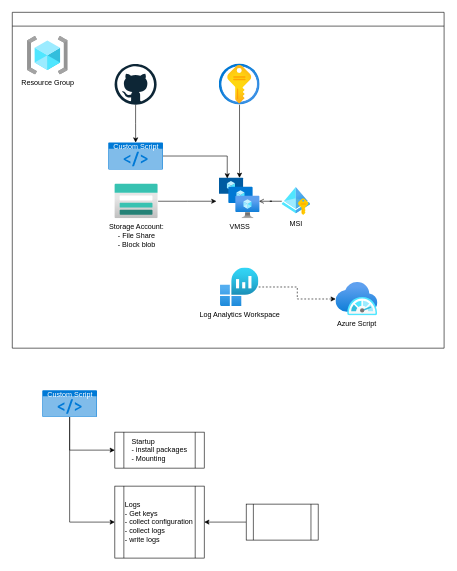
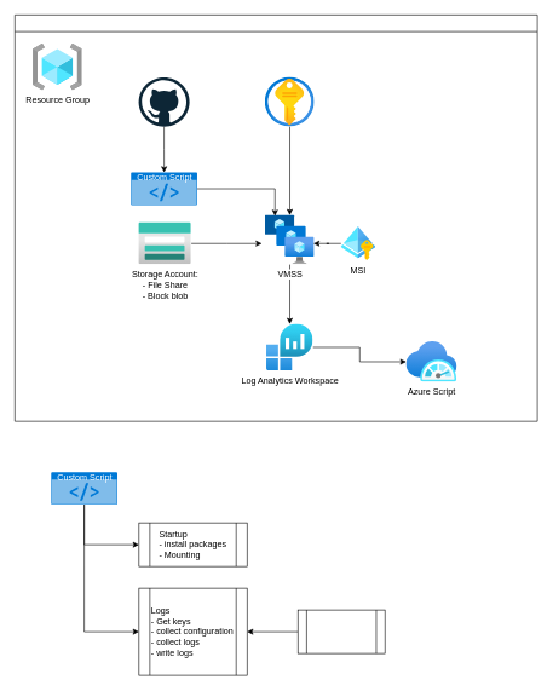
  <mxCell id="0" />
  <mxCell id="1" parent="0" />
  <mxCell id="2" style="edgeStyle=orthogonalEdgeStyle;rounded=0;orthogonalLoop=1;jettySize=auto;html=1;" edge="1" parent="1" source="3" target="11"><mxGeometry relative="1" as="geometry" /></mxCell>
  <mxCell id="3" value="" style="dashed=0;outlineConnect=0;html=1;align=center;labelPosition=center;verticalLabelPosition=bottom;verticalAlign=top;shape=mxgraph.weblogos.github" vertex="1" parent="1"><mxGeometry x="190.62" y="106" width="70" height="68" as="geometry" /></mxCell>
+ <mxCell id="4" style="edgeStyle=orthogonalEdgeStyle;rounded=0;orthogonalLoop=1;jettySize=auto;html=1;" edge="1" parent="1" source="5" target="9"><mxGeometry relative="1" as="geometry" /></mxCell>
  <mxCell id="5" value="VMSS" style="aspect=fixed;html=1;points=[];align=center;image;fontSize=12;image=img/lib/azure2/compute/VM_Scale_Sets.svg;" vertex="1" parent="1"><mxGeometry x="364.87" y="296" width="68" height="68" as="geometry" /></mxCell>
  <mxCell id="6" style="edgeStyle=orthogonalEdgeStyle;rounded=0;orthogonalLoop=1;jettySize=auto;html=1;" edge="1" parent="1" source="7" target="5"><mxGeometry relative="1" as="geometry" /></mxCell>
  <mxCell id="7" value="" style="aspect=fixed;html=1;points=[];align=center;image;fontSize=12;image=img/lib/azure2/security/Key_Vaults.svg;" vertex="1" parent="1"><mxGeometry x="364.87" y="106" width="68" height="68" as="geometry" /></mxCell>
- <mxCell id="8" style="edgeStyle=orthogonalEdgeStyle;rounded=0;orthogonalLoop=1;jettySize=auto;html=1;dashed=1;" edge="1" parent="1" source="9" target="14"><mxGeometry relative="1" as="geometry" /></mxCell>
+ <mxCell id="8" style="edgeStyle=orthogonalEdgeStyle;rounded=0;orthogonalLoop=1;jettySize=auto;html=1;" edge="1" parent="1" source="9" target="14"><mxGeometry relative="1" as="geometry" /></mxCell>
  <mxCell id="9" value="Log Analytics Workspace" style="aspect=fixed;html=1;points=[];align=center;image;fontSize=12;image=img/lib/azure2/analytics/Log_Analytics_Workspaces.svg;" vertex="1" parent="1"><mxGeometry x="366.87" y="446" width="64" height="64" as="geometry" /></mxCell>
  <mxCell id="10" style="edgeStyle=orthogonalEdgeStyle;rounded=0;orthogonalLoop=1;jettySize=auto;html=1;entryX=0.199;entryY=0.015;entryDx=0;entryDy=0;entryPerimeter=0;" edge="1" parent="1" source="11" target="5"><mxGeometry relative="1" as="geometry" /></mxCell>
  <mxCell id="11" value="Custom Script" style="html=1;strokeColor=none;fillColor=#0079D6;labelPosition=center;verticalLabelPosition=middle;verticalAlign=top;align=center;fontSize=12;outlineConnect=0;spacingTop=-6;fontColor=#FFFFFF;shape=mxgraph.sitemap.script;" vertex="1" parent="1"><mxGeometry x="180" y="237.2" width="91.25" height="44.8" as="geometry" /></mxCell>
  <mxCell id="12" style="edgeStyle=orthogonalEdgeStyle;rounded=0;orthogonalLoop=1;jettySize=auto;html=1;" edge="1" parent="1" source="13"><mxGeometry relative="1" as="geometry"><mxPoint x="360.37" y="335" as="targetPoint" /></mxGeometry></mxCell>
  <mxCell id="13" value="Storage Account:&lt;br&gt;- File Share&lt;br&gt;- Block blob" style="aspect=fixed;html=1;points=[];align=center;image;fontSize=12;image=img/lib/azure2/storage/Storage_Accounts.svg;" vertex="1" parent="1"><mxGeometry x="190.62" y="306" width="72.5" height="58" as="geometry" /></mxCell>
  <mxCell id="14" value="Azure Script" style="aspect=fixed;html=1;points=[];align=center;image;fontSize=12;image=img/lib/azure2/monitor/SAP_Azure_Monitor.svg;" vertex="1" parent="1"><mxGeometry x="559.37" y="470" width="70" height="56.0" as="geometry" /></mxCell>
- <mxCell id="15" style="edgeStyle=orthogonalEdgeStyle;rounded=0;orthogonalLoop=1;jettySize=auto;html=1;entryX=0.978;entryY=0.574;entryDx=0;entryDy=0;entryPerimeter=0;endArrow=open;" edge="1" parent="1" source="16" target="5"><mxGeometry relative="1" as="geometry" /></mxCell>
+ <mxCell id="15" style="edgeStyle=orthogonalEdgeStyle;rounded=0;orthogonalLoop=1;jettySize=auto;html=1;entryX=0.978;entryY=0.574;entryDx=0;entryDy=0;entryPerimeter=0;" edge="1" parent="1" source="16" target="5"><mxGeometry relative="1" as="geometry" /></mxCell>
  <mxCell id="16" value="MSI" style="aspect=fixed;html=1;points=[];align=center;image;fontSize=12;image=img/lib/azure2/identity/Managed_Identities.svg;" vertex="1" parent="1"><mxGeometry x="469.37" y="311" width="48" height="48" as="geometry" /></mxCell>
  <mxCell id="17" value="" style="swimlane;" vertex="1" parent="1"><mxGeometry x="20" y="20" width="720" height="560" as="geometry" /></mxCell>
  <mxCell id="18" value="Resource Group" style="aspect=fixed;html=1;points=[];align=center;image;fontSize=12;image=img/lib/azure2/general/Resource_Groups.svg;" vertex="1" parent="17"><mxGeometry x="25" y="40" width="68" height="64" as="geometry" /></mxCell>
  <mxCell id="19" style="edgeStyle=orthogonalEdgeStyle;rounded=0;orthogonalLoop=1;jettySize=auto;html=1;exitX=0.5;exitY=1;exitDx=0;exitDy=0;exitPerimeter=0;entryX=0;entryY=0.5;entryDx=0;entryDy=0;" edge="1" parent="1" source="21" target="22"><mxGeometry relative="1" as="geometry" /></mxCell>
  <mxCell id="20" style="edgeStyle=orthogonalEdgeStyle;rounded=0;orthogonalLoop=1;jettySize=auto;html=1;exitX=0.5;exitY=1;exitDx=0;exitDy=0;exitPerimeter=0;entryX=0;entryY=0.5;entryDx=0;entryDy=0;" edge="1" parent="1" source="21" target="23"><mxGeometry relative="1" as="geometry" /></mxCell>
  <mxCell id="21" value="Custom Script" style="html=1;strokeColor=none;fillColor=#0079D6;labelPosition=center;verticalLabelPosition=middle;verticalAlign=top;align=center;fontSize=12;outlineConnect=0;spacingTop=-6;fontColor=#FFFFFF;shape=mxgraph.sitemap.script;" vertex="1" parent="1"><mxGeometry x="70" y="650" width="91.25" height="44.8" as="geometry" /></mxCell>
  <mxCell id="22" value="&lt;div style=&quot;text-align: left&quot;&gt;&lt;span&gt;Startup&lt;/span&gt;&lt;/div&gt;&lt;div style=&quot;text-align: left&quot;&gt;&lt;span&gt;- install packages&lt;/span&gt;&lt;/div&gt;&lt;div style=&quot;text-align: left&quot;&gt;&lt;span&gt;- Mounting&lt;/span&gt;&lt;/div&gt;" style="shape=process;whiteSpace=wrap;html=1;backgroundOutline=1;" vertex="1" parent="1"><mxGeometry x="191" y="720" width="149" height="60" as="geometry" /></mxCell>
  <mxCell id="23" value="&lt;div&gt;Logs&lt;/div&gt;&lt;div&gt;- Get keys&lt;/div&gt;&lt;div&gt;- collect configuration&lt;/div&gt;&lt;div&gt;- collect logs&lt;/div&gt;&lt;div&gt;- write logs&lt;/div&gt;" style="shape=process;whiteSpace=wrap;html=1;backgroundOutline=1;align=left;" vertex="1" parent="1"><mxGeometry x="191" y="810" width="149" height="120" as="geometry" /></mxCell>
  <mxCell id="24" style="edgeStyle=orthogonalEdgeStyle;rounded=0;orthogonalLoop=1;jettySize=auto;html=1;" edge="1" parent="1" source="25" target="23"><mxGeometry relative="1" as="geometry" /></mxCell>
  <mxCell id="25" value="" style="shape=process;whiteSpace=wrap;html=1;backgroundOutline=1;" vertex="1" parent="1"><mxGeometry x="410" y="840" width="120" height="60" as="geometry" /></mxCell>
